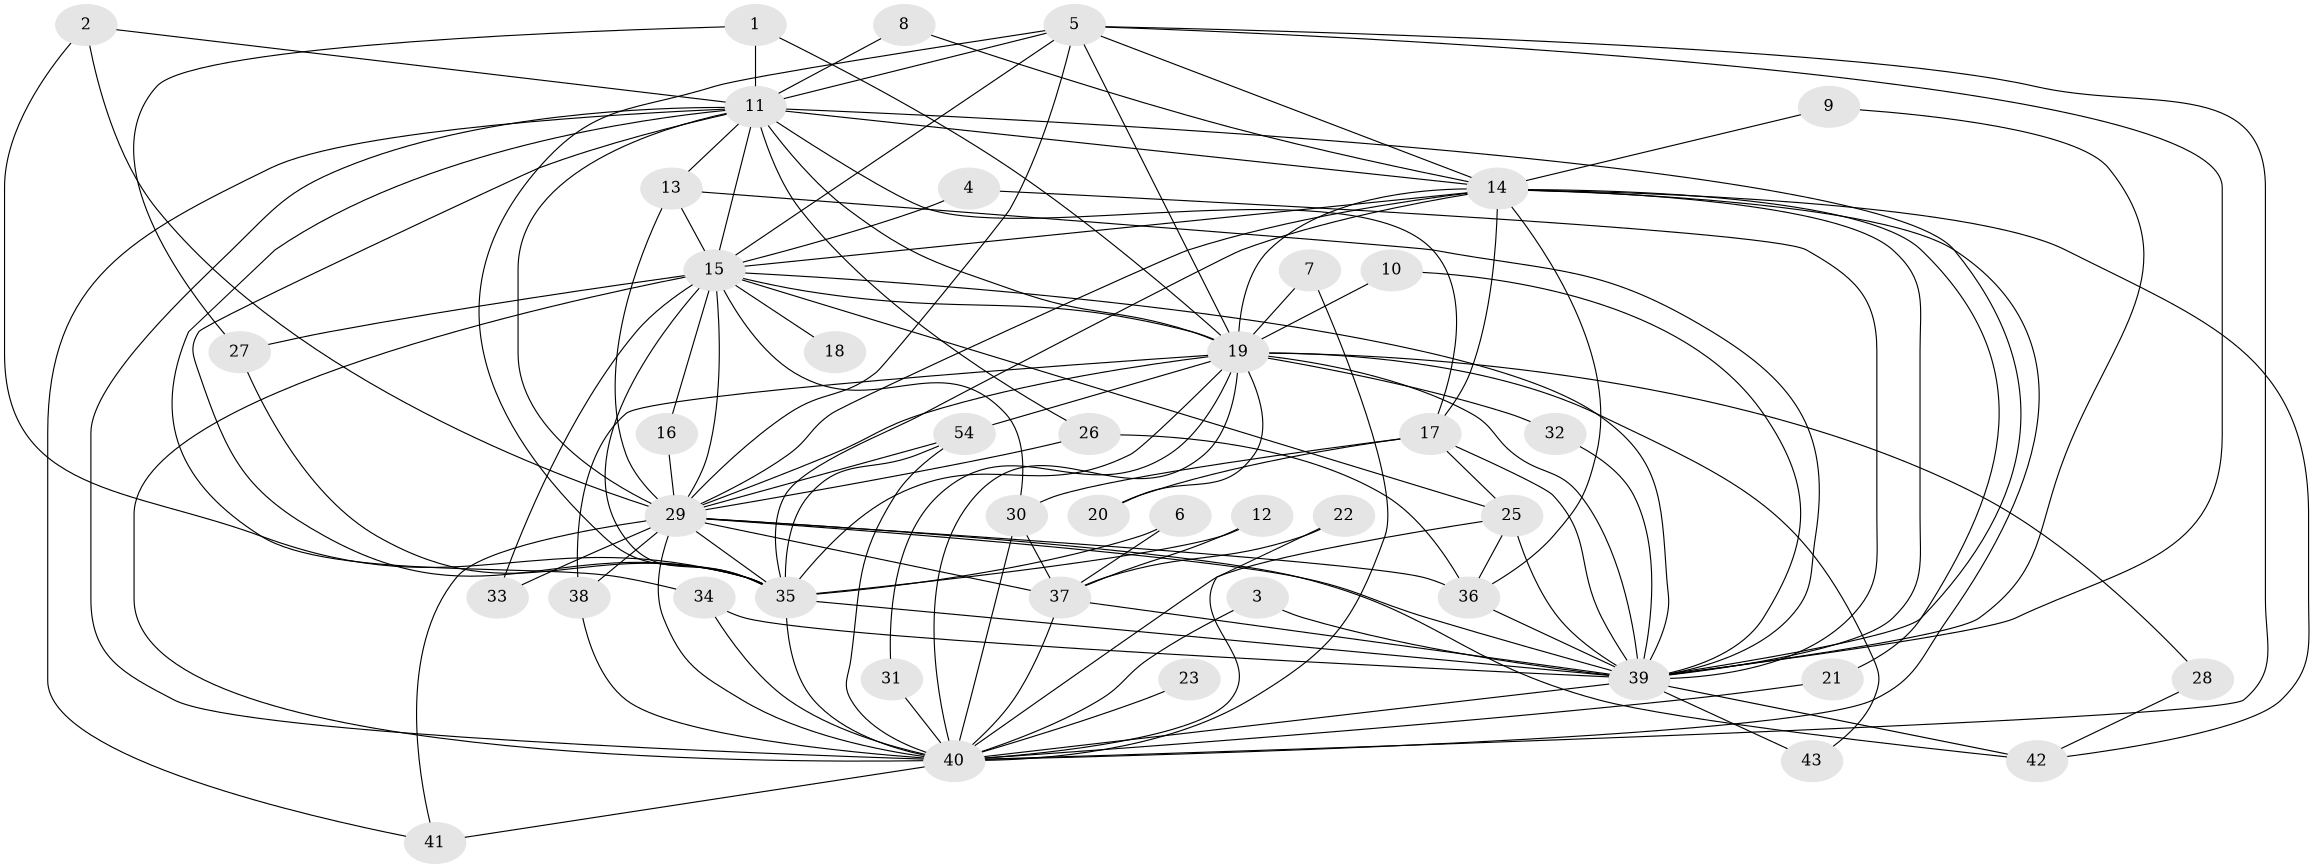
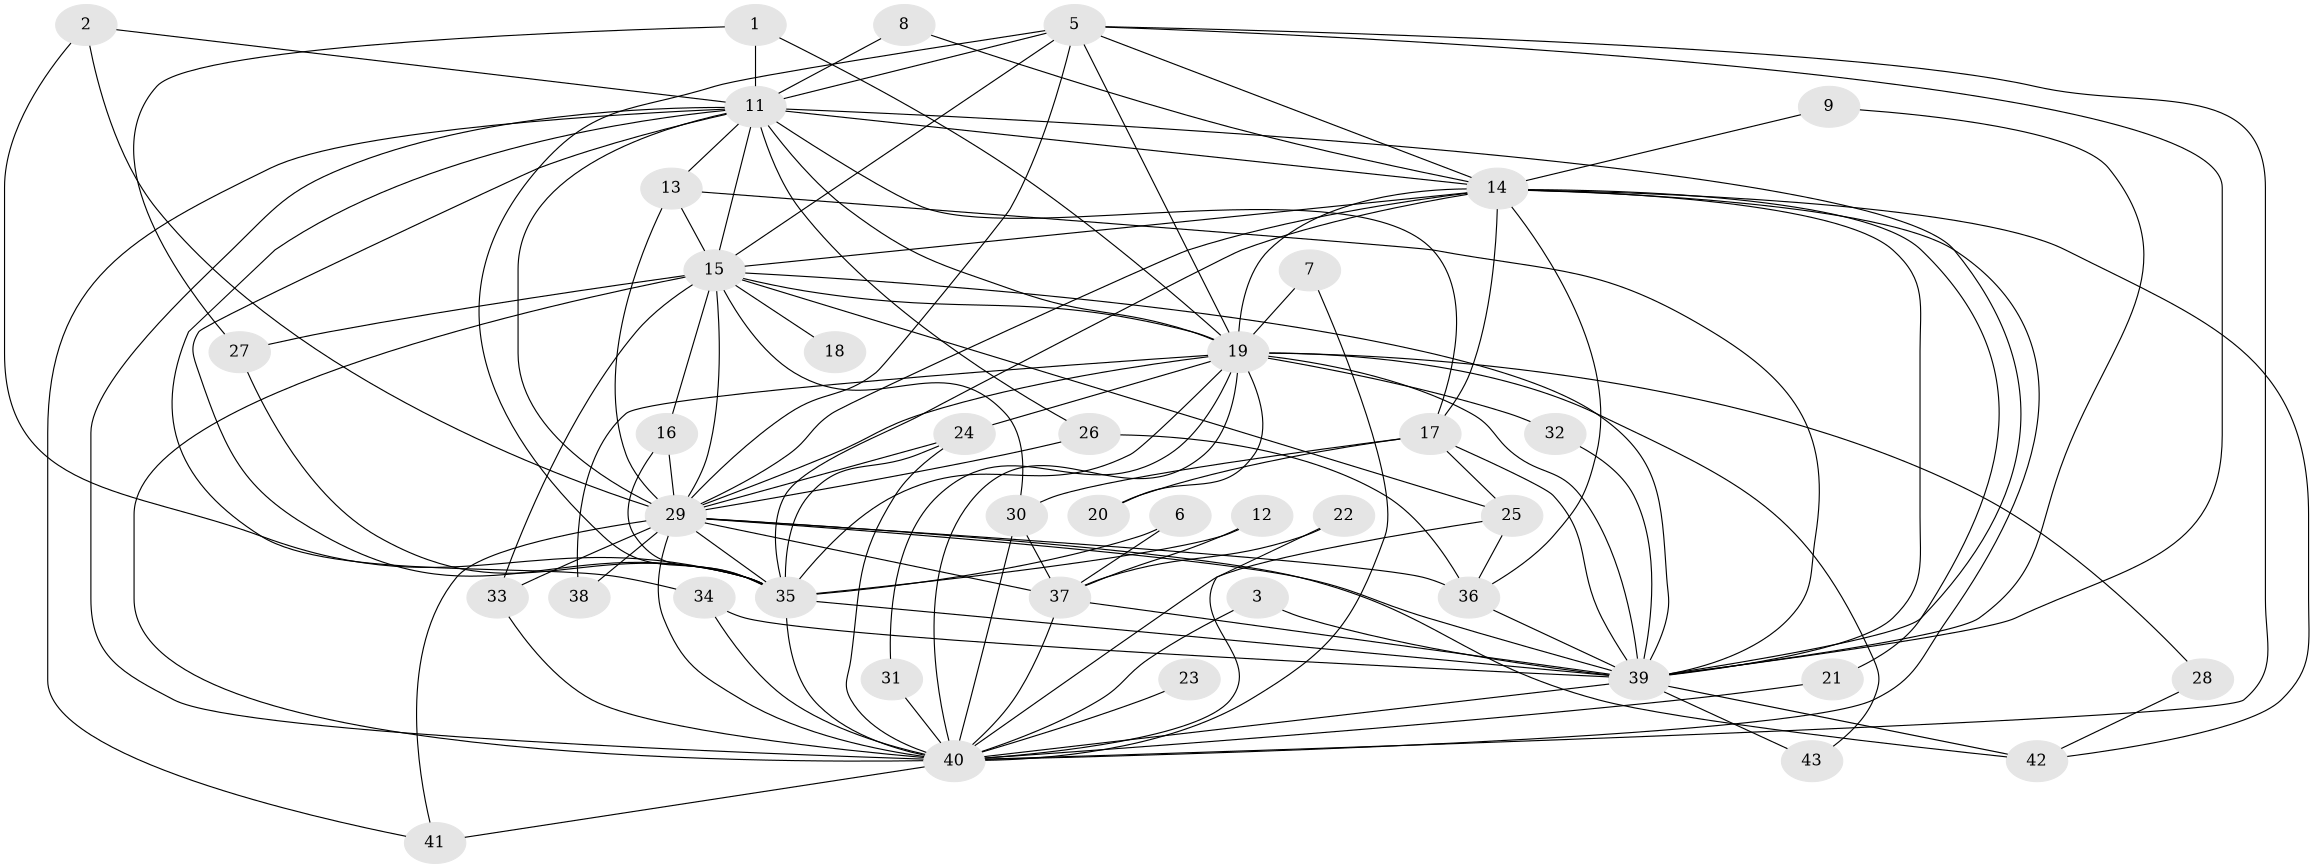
  graph {
    node [color=gray90 style=filled]
    edge [weight=1.0]
    1
    11
    19
    27
    29
    35
    39
    40
    15
    14
    13
    17
    26
    34
    41
    20
-   24 [label=54]
+   24
    28
    31
    32
    38
    43
    2
    37
    36
    42
    33
    3
-   4
    16
    18
    25
    30
    5
    21
    6
    7
    8
    9
-   10
    12
    22
    23
    1 -- 11
    1 -- 19
    1 -- 27
    11 -- 19 [weight=2.0]
    11 -- 29
    11 -- 35
    11 -- 39
    11 -- 40 [weight=2.0]
    11 -- 15
    11 -- 14
    11 -- 13
    11 -- 17
    11 -- 26
    11 -- 34
    11 -- 41
    19 -- 29
    19 -- 35
    19 -- 39
    19 -- 40 [weight=4.0]
    19 -- 20
    19 -- 24
    19 -- 28
    19 -- 31
    19 -- 32
    19 -- 38
    19 -- 43
    27 -- 35
    29 -- 35
    29 -- 39
    29 -- 40 [weight=2.0]
    29 -- 41
    29 -- 38
    29 -- 37
    29 -- 36
    29 -- 42
    29 -- 33
    35 -- 39
    35 -- 40 [weight=2.0]
    39 -- 40 [weight=3.0]
    39 -- 43
    39 -- 42
    40 -- 41
    15 -- 19
    15 -- 27
    15 -- 29 [weight=2.0]
-   15 -- 35 [weight=2.0]
+   16 -- 35 [weight=2.0]
    15 -- 39
    15 -- 40 [weight=2.0]
    15 -- 33
    15 -- 16
    15 -- 18 [weight=2.0]
    15 -- 25
    15 -- 30
    14 -- 19 [weight=2.0]
    14 -- 29
    14 -- 35
    14 -- 39 [weight=2.0]
    14 -- 40 [weight=2.0]
    14 -- 15
    14 -- 17
    14 -- 36
    14 -- 42
    14 -- 21
    13 -- 29
    13 -- 39
    13 -- 15 [weight=2.0]
    17 -- 39
    17 -- 20
    17 -- 25
    17 -- 30
    26 -- 29
    26 -- 36
    34 -- 39
    34 -- 40
    24 -- 29 [weight=2.0]
    24 -- 35 [weight=2.0]
    24 -- 40
    28 -- 42
    31 -- 40
    32 -- 39
-   38 -- 40
+   33 -- 40
    2 -- 11
    2 -- 29
    2 -- 35
    37 -- 39
    37 -- 40
    36 -- 39
    3 -- 39
    3 -- 40
-   4 -- 39
-   4 -- 15
    16 -- 29
-   25 -- 39
    25 -- 40
    25 -- 36
    30 -- 40
    30 -- 37
    5 -- 11 [weight=2.0]
    5 -- 19
    5 -- 29
    5 -- 35 [weight=2.0]
    5 -- 39
    5 -- 40 [weight=2.0]
    5 -- 15
    5 -- 14
    21 -- 40
    6 -- 35
    6 -- 37
    7 -- 19
    7 -- 40
    8 -- 11
    8 -- 14
    9 -- 39
    9 -- 14
-   10 -- 19
-   10 -- 39
    12 -- 35
    12 -- 37
    22 -- 40
    22 -- 37
    23 -- 40 [weight=2.0]
  }
